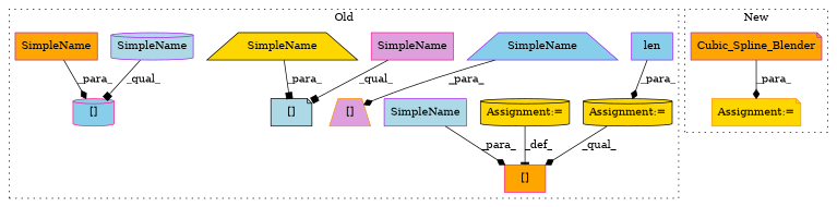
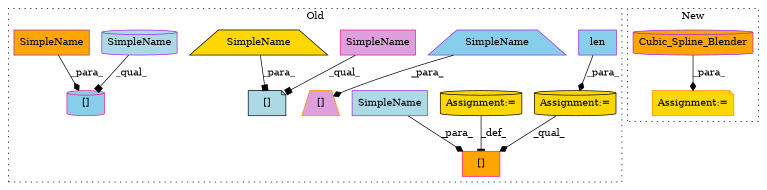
  digraph {
    fontname="DejaVu Serif"
    node [a=42 l=2 shape=box style=filled fillcolor=gold color=purple fontname="DejaVu Serif"]
    edge [arrowhead=diamond fontname="DejaVu Serif"]
    n1 [a=32 l="4,1" label=len s="1321,1333" fillcolor=skyblue]
    n2 [a=2 l="4,1" label="[]" s="1529,1535" fillcolor=orange color=deeppink]
    n3 [a=2 l="9,1" label="[]" s="1736,1747" shape=cylinder fillcolor=skyblue color=deeppink]
    n4 [a=2 l="9,1" label="[]" s="1619,1630" shape=note fillcolor=lightblue color=black]
    n5 [a=7 l=1 label="Assignment:=" s=1320 shape=cylinder color=black]
    n6 [a=2 l="9,1" label="[]" s="1591,1602" shape=trapezium fillcolor=plum color=darkorange]
    n7 [a=7 l=1 label="Assignment:=" s=1536 shape=cylinder color=black]
    n8 [label=SimpleName s=1745 fillcolor=orange]
    n9 [label=SimpleName s=1628 shape=trapezium color=black]
    n10 [label=SimpleName s=1533 fillcolor=lightblue]
    n11 [label=SimpleName s=1600 shape=trapezium fillcolor=skyblue]
    n12 [l=8 label=SimpleName s=1619 fillcolor=plum color=deeppink]
    n13 [l=8 label=SimpleName s=1736 shape=cylinder fillcolor=lightblue]
-   n14 [a=32 l="21,1" label=Cubic_Spline_Blender s="2115,2142" shape=note fillcolor=orange]
+   n14 [a=32 l="21,1" label=Cubic_Spline_Blender s="2115,2142" shape=cylinder fillcolor=orange]
    n15 [a=7 l=1 label="Assignment:=" s=2201 shape=note color=darkorange]
    subgraph cluster_1 {
      label=Old
      style=dotted
      n1
      n2
      n3
      n4
      n5
      n6
      n7
      n8
      n9
      n10
      n11
      n12
      n13
    }
    subgraph cluster_2 {
      label=New
      style=dotted
      n14
      n15
    }
    n1 -> n5 [label=_para_]
    n5 -> n2 [label=_qual_]
    n7 -> n2 [label=_def_ arrowhead=tee]
    n8 -> n3 [label=_para_]
    n9 -> n4 [label=_para_ arrowhead=box]
    n10 -> n2 [label=_para_]
    n11 -> n6 [label=_para_]
    n12 -> n4 [label=_qual_ arrowhead=box]
    n13 -> n3 [label=_qual_ arrowhead=box]
    n14 -> n15 [label=_para_]
  }
